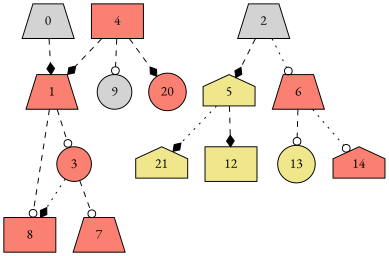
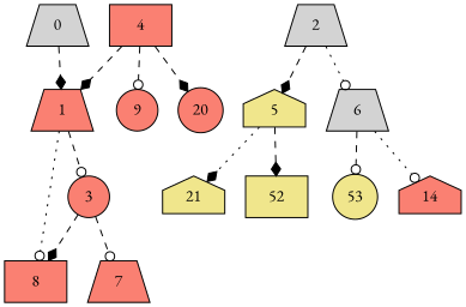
  strict digraph {
    fontname="EB Garamond"
    node [fillcolor=salmon fontname="EB Garamond" shape=trapezium style=filled]
    edge [arrowhead=diamond fontname="EB Garamond" style=dashed]
    0 [fillcolor=lightgrey]
    1
    3 [shape=circle]
    8 [shape=box]
    2 [fillcolor=lightgrey]
    5 [fillcolor=khaki shape=house]
-   6
+   6 [fillcolor=lightgrey]
    7
    4 [shape=box]
-   9 [fillcolor=lightgrey shape=circle]
+   9 [shape=circle]
    n11 [label=20 shape=circle]
    n12 [fillcolor=khaki label=21 shape=house]
-   12 [fillcolor=khaki shape=box]
-   13 [fillcolor=khaki shape=circle]
+   12 [fillcolor=khaki shape=box label=52]
+   13 [fillcolor=khaki shape=circle label=53]
    14 [shape=house]
    0 -> 1
    1 -> 3 [arrowhead=odot]
-   1 -> 8 [arrowhead=odot]
-   3 -> 8 [style=dotted]
+   1 -> 8 [arrowhead=odot style=dotted]
+   3 -> 8
    3 -> 7 [arrowhead=odot]
    2 -> 5
    2 -> 6 [arrowhead=odot style=dotted]
    5 -> n12 [style=dotted]
    5 -> 12
    6 -> 13 [arrowhead=odot]
    6 -> 14 [arrowhead=odot style=dotted]
    4 -> 1
    4 -> 9 [arrowhead=odot]
    4 -> n11
  }
